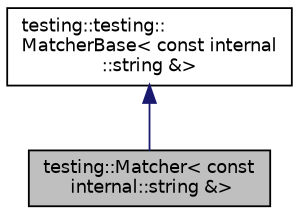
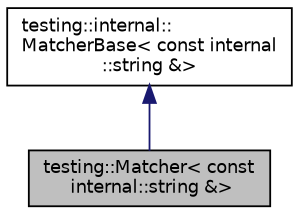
  digraph {
    node [color=black fontname=Helvetica fontsize=10 shape=record style=filled]
    n1 [fillcolor=grey75 fontcolor=black height=0.2 label="testing::Matcher\< const\l internal::string &\>" width=0.4]
-   n2 [fillcolor=white height=0.2 label="testing::testing::\lMatcherBase\< const internal\l::string &\>" width=0.4]
+   n2 [fillcolor=white height=0.2 label="testing::internal::\lMatcherBase\< const internal\l::string &\>" width=0.4]
    n2 -> n1 [color=midnightblue dir=back fontname=Helvetica fontsize=10 labelfontname=Helvetica labelfontsize=10 style=solid]
  }
